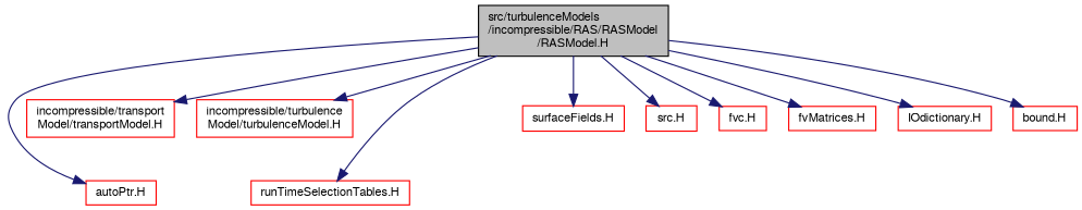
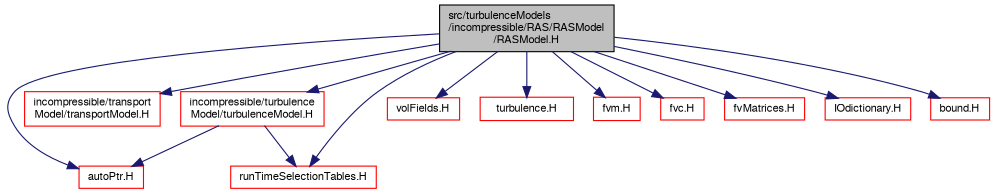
  digraph {
    node [color=red fontname=FreeSans fontsize=10 shape=record]
    edge [color=midnightblue fontname=FreeSans fontsize=10 labelfontname=FreeSans labelfontsize=10 style=solid]
    n1 [color=black fillcolor=grey75 fontcolor=black height=0.2 label="src/turbulenceModels\l/incompressible/RAS/RASModel\l/RASModel.H" style=filled width=0.4]
    n2 [height=0.2 label="incompressible/turbulence\lModel/turbulenceModel.H" width=0.4]
    n3 [height=0.2 label="incompressible/transport\lModel/transportModel.H" width=0.4]
    n4 [height=0.2 label="autoPtr.H" width=0.4]
    n5 [height=0.2 label="runTimeSelectionTables.H" width=0.4]
-   n7 [height=0.2 label="surfaceFields.H" width=0.4]
-   n8 [height=0.2 label="src.H" width=0.4]
+   n6 [height=0.2 label="volFields.H" width=0.4]
+   n7 [height=0.2 label="turbulence.H" width=0.4]
+   n8 [height=0.2 label="fvm.H" width=0.4]
    n9 [height=0.2 label="fvc.H" width=0.4]
    n10 [height=0.2 label="fvMatrices.H" width=0.4]
    n11 [height=0.2 label="IOdictionary.H" width=0.4]
    n12 [height=0.2 label="bound.H" width=0.4]
    n1 -> n2
    n1 -> n3
    n1 -> n4
    n1 -> n5
+   n1 -> n6
    n1 -> n7
    n1 -> n8
    n1 -> n9
    n1 -> n10
    n1 -> n11
    n1 -> n12
+   n2 -> n4
+   n2 -> n5
  }
